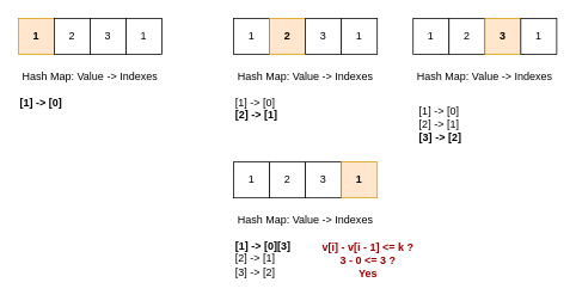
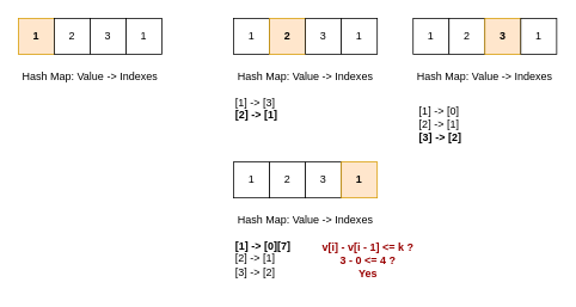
  <mxCell id="0" />
  <mxCell id="1" parent="0" />
  <mxCell id="2" value="1" style="rounded=0;whiteSpace=wrap;html=1;fillColor=#ffe6cc;strokeColor=#d79b00;fontStyle=1" vertex="1" parent="1"><mxGeometry x="20" y="20" width="40" height="40" as="geometry" /></mxCell>
  <mxCell id="3" value="2" style="rounded=0;whiteSpace=wrap;html=1;" vertex="1" parent="1"><mxGeometry x="60" y="20" width="40" height="40" as="geometry" /></mxCell>
  <mxCell id="4" value="3" style="rounded=0;whiteSpace=wrap;html=1;" vertex="1" parent="1"><mxGeometry x="100" y="20" width="40" height="40" as="geometry" /></mxCell>
  <mxCell id="5" value="1" style="rounded=0;whiteSpace=wrap;html=1;" vertex="1" parent="1"><mxGeometry x="140" y="20" width="40" height="40" as="geometry" /></mxCell>
- <mxCell id="6" value="&lt;b&gt;[1] -&amp;gt; [0]&lt;/b&gt;" style="text;html=1;strokeColor=none;fillColor=none;align=left;verticalAlign=top;whiteSpace=wrap;rounded=0;horizontal=1;" vertex="1" parent="1"><mxGeometry x="20" y="100" width="60" height="60" as="geometry" /></mxCell>
  <mxCell id="7" value="Hash Map: Value -&amp;gt; Indexes" style="text;html=1;strokeColor=none;fillColor=none;align=center;verticalAlign=middle;whiteSpace=wrap;rounded=0;" vertex="1" parent="1"><mxGeometry x="20" y="70" width="160" height="30" as="geometry" /></mxCell>
  <mxCell id="8" value="1" style="rounded=0;whiteSpace=wrap;html=1;" vertex="1" parent="1"><mxGeometry x="260" y="20" width="40" height="40" as="geometry" /></mxCell>
  <mxCell id="9" value="2" style="rounded=0;whiteSpace=wrap;html=1;fillColor=#ffe6cc;strokeColor=#d79b00;fontStyle=1" vertex="1" parent="1"><mxGeometry x="300" y="20" width="40" height="40" as="geometry" /></mxCell>
  <mxCell id="10" value="3" style="rounded=0;whiteSpace=wrap;html=1;" vertex="1" parent="1"><mxGeometry x="340" y="20" width="40" height="40" as="geometry" /></mxCell>
  <mxCell id="11" value="1" style="rounded=0;whiteSpace=wrap;html=1;" vertex="1" parent="1"><mxGeometry x="380" y="20" width="40" height="40" as="geometry" /></mxCell>
- <mxCell id="12" value="[1] -&amp;gt; [0]&lt;br&gt;&lt;b&gt;[2] -&amp;gt; [1]&lt;/b&gt;" style="text;html=1;strokeColor=none;fillColor=none;align=left;verticalAlign=top;whiteSpace=wrap;rounded=0;" vertex="1" parent="1"><mxGeometry x="260" y="100" width="60" height="60" as="geometry" /></mxCell>
+ <mxCell id="12" value="[1] -&amp;gt; [3]&lt;br&gt;&lt;b&gt;[2] -&amp;gt; [1]&lt;/b&gt;" style="text;html=1;strokeColor=none;fillColor=none;align=left;verticalAlign=top;whiteSpace=wrap;rounded=0;" vertex="1" parent="1"><mxGeometry x="260" y="100" width="60" height="60" as="geometry" /></mxCell>
  <mxCell id="13" value="Hash Map: Value -&amp;gt; Indexes" style="text;html=1;strokeColor=none;fillColor=none;align=center;verticalAlign=middle;whiteSpace=wrap;rounded=0;" vertex="1" parent="1"><mxGeometry x="260" y="70" width="160" height="30" as="geometry" /></mxCell>
  <mxCell id="14" value="1" style="rounded=0;whiteSpace=wrap;html=1;" vertex="1" parent="1"><mxGeometry x="460" y="20" width="40" height="40" as="geometry" /></mxCell>
  <mxCell id="15" value="2" style="rounded=0;whiteSpace=wrap;html=1;" vertex="1" parent="1"><mxGeometry x="500" y="20" width="40" height="40" as="geometry" /></mxCell>
  <mxCell id="16" value="3" style="rounded=0;whiteSpace=wrap;html=1;fillColor=#ffe6cc;strokeColor=#d79b00;fontStyle=1" vertex="1" parent="1"><mxGeometry x="540" y="20" width="40" height="40" as="geometry" /></mxCell>
  <mxCell id="17" value="1" style="rounded=0;whiteSpace=wrap;html=1;" vertex="1" parent="1"><mxGeometry x="580" y="20" width="40" height="40" as="geometry" /></mxCell>
  <mxCell id="18" value="[1] -&amp;gt; [0]&lt;br&gt;[2] -&amp;gt; [1]&lt;br&gt;&lt;b&gt;[3] -&amp;gt; [2]&lt;/b&gt;" style="text;html=1;strokeColor=none;fillColor=none;align=left;verticalAlign=top;whiteSpace=wrap;rounded=0;" vertex="1" parent="1"><mxGeometry x="465" y="110" width="60" height="60" as="geometry" /></mxCell>
  <mxCell id="19" value="Hash Map: Value -&amp;gt; Indexes" style="text;html=1;strokeColor=none;fillColor=none;align=center;verticalAlign=middle;whiteSpace=wrap;rounded=0;" vertex="1" parent="1"><mxGeometry x="460" y="70" width="160" height="30" as="geometry" /></mxCell>
  <mxCell id="20" value="1" style="rounded=0;whiteSpace=wrap;html=1;" vertex="1" parent="1"><mxGeometry x="260" y="180" width="40" height="40" as="geometry" /></mxCell>
  <mxCell id="21" value="2" style="rounded=0;whiteSpace=wrap;html=1;" vertex="1" parent="1"><mxGeometry x="300" y="180" width="40" height="40" as="geometry" /></mxCell>
  <mxCell id="22" value="3" style="rounded=0;whiteSpace=wrap;html=1;fontStyle=0" vertex="1" parent="1"><mxGeometry x="340" y="180" width="40" height="40" as="geometry" /></mxCell>
  <mxCell id="23" value="1" style="rounded=0;whiteSpace=wrap;html=1;fontStyle=1;fillColor=#ffe6cc;strokeColor=#d79b00;" vertex="1" parent="1"><mxGeometry x="380" y="180" width="40" height="40" as="geometry" /></mxCell>
- <mxCell id="24" value="&lt;b&gt;[1] -&amp;gt; [0][3]&lt;/b&gt;&lt;br&gt;[2] -&amp;gt; [1]&lt;br&gt;[3] -&amp;gt; [2]" style="text;html=1;strokeColor=none;fillColor=none;align=left;verticalAlign=top;whiteSpace=wrap;rounded=0;" vertex="1" parent="1"><mxGeometry x="260" y="260" width="70" height="60" as="geometry" /></mxCell>
+ <mxCell id="24" value="&lt;b&gt;[1] -&amp;gt; [0][7]&lt;/b&gt;&lt;br&gt;[2] -&amp;gt; [1]&lt;br&gt;[3] -&amp;gt; [2]" style="text;html=1;strokeColor=none;fillColor=none;align=left;verticalAlign=top;whiteSpace=wrap;rounded=0;" vertex="1" parent="1"><mxGeometry x="260" y="260" width="70" height="60" as="geometry" /></mxCell>
  <mxCell id="25" value="Hash Map: Value -&amp;gt; Indexes" style="text;html=1;strokeColor=none;fillColor=none;align=center;verticalAlign=middle;whiteSpace=wrap;rounded=0;" vertex="1" parent="1"><mxGeometry x="260" y="230" width="160" height="30" as="geometry" /></mxCell>
- <mxCell id="26" value="v[i] - v[i - 1] &amp;lt;= k ?&lt;br&gt;3 - 0 &amp;lt;= 3 ?&lt;br&gt;Yes" style="text;html=1;strokeColor=none;fillColor=none;align=center;verticalAlign=middle;whiteSpace=wrap;rounded=0;fontColor=#990000;fontStyle=1" vertex="1" parent="1"><mxGeometry x="330" y="260" width="160" height="60" as="geometry" /></mxCell>
+ <mxCell id="26" value="v[i] - v[i - 1] &amp;lt;= k ?&lt;br&gt;3 - 0 &amp;lt;= 4 ?&lt;br&gt;Yes" style="text;html=1;strokeColor=none;fillColor=none;align=center;verticalAlign=middle;whiteSpace=wrap;rounded=0;fontColor=#990000;fontStyle=1" vertex="1" parent="1"><mxGeometry x="330" y="260" width="160" height="60" as="geometry" /></mxCell>
